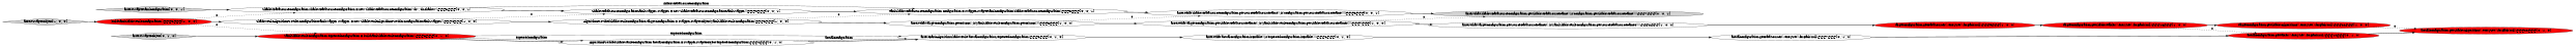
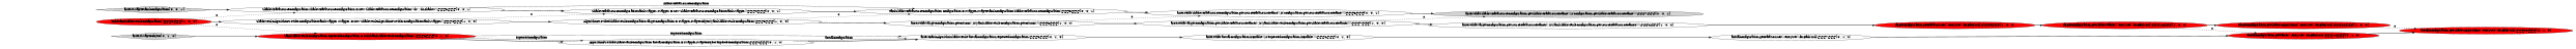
  digraph {
    rankdir=LR
    node [fillcolor=white shape=ellipse style=filled]
    edge [style=bold]
-   n1 [fillcolor=lightgray label="assertSwapToObject['1', '0', '0']" shape=diamond]
    n2 [fillcolor=red label="buildYamlShadowRuleConfiguration()@@@3@@@['1', '0', '0']"]
    n3 [label="ShadowDataSourceConfigurationYamlSwapper swapper = new ShadowDataSourceConfigurationYamlSwapper()@@@4@@@['0', '0', '1']"]
    n4 [label="YamlShadowDataSourceConfiguration configuration = swapper.swapToYamlConfiguration(shadowDataSourceConfiguration)@@@5@@@['0', '0', '1']"]
    n5 [label="ShadowDataSourceConfiguration shadowDataSourceConfiguration = new ShadowDataSourceConfiguration(\"ds\",\"ds-shadow\")@@@3@@@['0', '0', '1']"]
    n6 [fillcolor=red label="actualConfiguration.getTables().entrySet().forEach(null)@@@14@@@['0', '1', '0']"]
    n7 [fillcolor=red label="actualConfiguration.getShadowAlgorithms().entrySet().forEach(null)@@@20@@@['0', '1', '0']"]
    n8 [fillcolor=red label="YamlShadowRuleConfiguration expectedConfiguration = buildYamlShadowRuleConfiguration()@@@3@@@['0', '1', '0']"]
    n9 [label="AlgorithmProvidedShadowRuleConfiguration actualConfiguration = swapper.swapToObject(expectedConfiguration)@@@4@@@['0', '1', '0']"]
    n10 [label="assertBasicAlgorithmShadowRule(actualConfiguration,expectedConfiguration)@@@5@@@['0', '1', '0']"]
    n11 [label="assertThat(shadowDataSourceConfiguration.getSourceDataSourceName(),is(configuration.getSourceDataSourceName()))@@@6@@@['0', '0', '1']"]
    n12 [label="AlgorithmProvidedShadowRuleConfiguration targetConfiguration = swapper.swapToObject(yamlShadowRuleConfiguration)@@@5@@@['1', '0', '0']"]
    n13 [label="assertThat(targetConfiguration.getColumn(),is(yamlShadowRuleConfiguration.getColumn()))@@@6@@@['1', '0', '0']"]
    n14 [label="ShadowRuleAlgorithmProviderConfigurationYamlSwapper swapper = new ShadowRuleAlgorithmProviderConfigurationYamlSwapper()@@@4@@@['1', '0', '0']"]
    n15 [label="assertThat(targetConfiguration.getShadowDataSourceNames(),is(yamlShadowRuleConfiguration.getShadowDataSourceNames()))@@@7@@@['1', '0', '0']"]
    n16 [fillcolor=lightgray label="assertThat(shadowDataSourceConfiguration.getShadowDataSourceName(),is(configuration.getShadowDataSourceName()))@@@7@@@['0', '0', '1']"]
    n17 [fillcolor=lightgray label="assertSwapToObject['0', '1', '0']" shape=diamond]
    n18 [label="assertThat(actualConfiguration.isEnable(),is(expectedConfiguration.isEnable()))@@@6@@@['0', '1', '0']"]
    n19 [label="actualConfiguration.getDataSources().entrySet().forEach(null)@@@7@@@['0', '1', '0']"]
    n20 [fillcolor=lightgray label="assertSwapToYamlConfiguration['0', '0', '1']" shape=diamond]
    n21 [fillcolor=red label="targetConfiguration.getShadowTables().entrySet().forEach(null)@@@16@@@['1', '0', '0']"]
    n22 [fillcolor=red label="targetConfiguration.getShadowAlgorithms().entrySet().forEach(null)@@@22@@@['1', '0', '0']"]
    n23 [fillcolor=red label="targetConfiguration.getDataSources().entrySet().forEach(null)@@@9@@@['1', '0', '0']"]
    n24 [label="assertThat(targetConfiguration.getSourceDataSourceNames(),is(yamlShadowRuleConfiguration.getSourceDataSourceNames()))@@@8@@@['1', '0', '0']"]
-   n1 -> n2
    n2 -> n5 [label=0 style=dashed]
    n2 -> n8 [label=0 style=dashed]
    n2 -> n14
    n3 -> n4
    n4 -> n11
    n5 -> n3
    n5 -> n4 [label=shadowDataSourceConfiguration style=solid]
    n6 -> n7
    n8 -> n9
    n8 -> n9 [label=expectedConfiguration style=solid]
    n8 -> n10 [label=expectedConfiguration style=solid]
    n9 -> n10
    n9 -> n10 [label=actualConfiguration style=solid]
    n10 -> n18
    n11 -> n16
    n12 -> n4 [label=0 style=dashed]
    n12 -> n13
    n13 -> n11 [label=0 style=dashed]
    n13 -> n15
    n14 -> n3 [label=0 style=dashed]
    n14 -> n12
    n15 -> n16 [label=0 style=dashed]
    n15 -> n24
    n17 -> n8
    n18 -> n19
    n19 -> n6
    n20 -> n5
    n21 -> n6 [label=0 style=dashed]
    n21 -> n22
    n22 -> n7 [label=0 style=dashed]
    n23 -> n21
    n24 -> n23
  }
